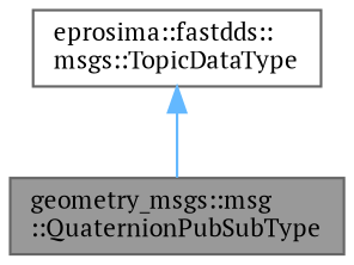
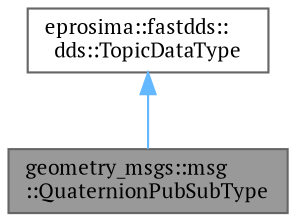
  digraph {
    fontname="PT Serif"
    node [color=gray40 fontname="PT Serif" fontsize=10 shape=box style=filled]
    n1 [fillcolor=grey60 fontcolor=black height=0.2 label="geometry_msgs::msg\l::QuaternionPubSubType" width=0.4]
-   n2 [fillcolor=white height=0.2 label="eprosima::fastdds::\lmsgs::TopicDataType" width=0.4]
+   n2 [fillcolor=white height=0.2 label="eprosima::fastdds::\ldds::TopicDataType" width=0.4]
    n2 -> n1 [color=steelblue1 dir=back fontname="PT Serif" fontsize=10 labelfontname=Helvetica labelfontsize=10 style=solid]
  }
